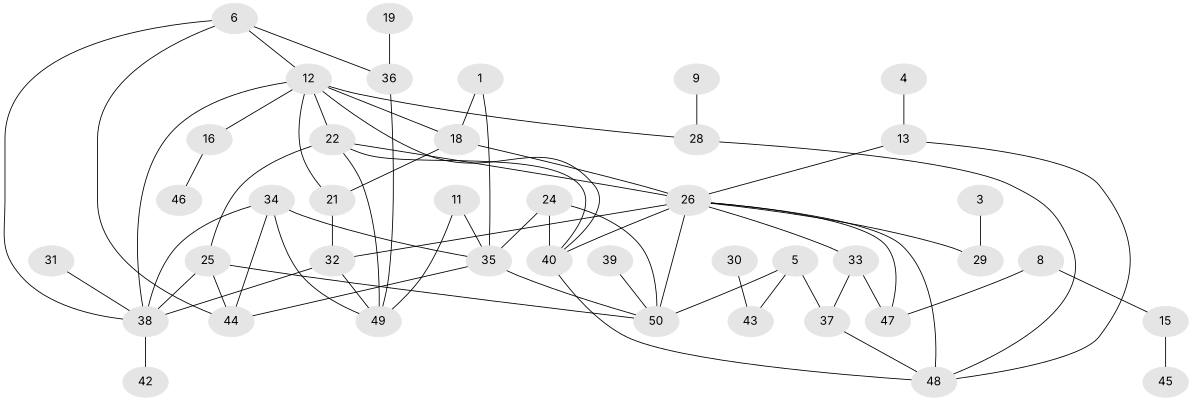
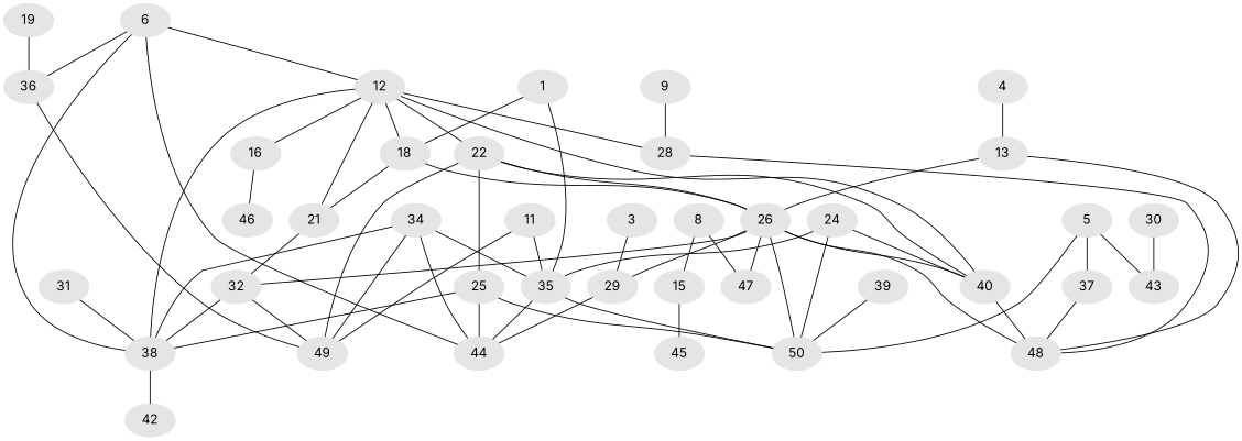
  graph {
    fontname=Inter
    node [color=gray90 fontname=Inter style=filled]
    edge [fontname=Inter weight=1.0]
    1
    18
    35
    21
    26
-   33
    37
    47
    50
    44
    3
    29
    4
    13
    48
    5
    43
    6
    12
    36
    38
    28
    16
    22
    40
    49
    42
    8
    15
    45
    9
    11
    46
    32
    25
    19
    24
    30
    31
    34
    39
    1 -- 18
    1 -- 35
    18 -- 21
    18 -- 26
    35 -- 50
    35 -- 44
    21 -- 32
-   26 -- 33
    26 -- 47
    26 -- 50 [weight=2.0]
    26 -- 29
    26 -- 48 [weight=2.0]
    26 -- 40 [weight=2.0]
    26 -- 32
-   33 -- 37
-   33 -- 47
    37 -- 48
    3 -- 29
+   29 -- 44
    4 -- 13
    13 -- 26
    13 -- 48
    5 -- 37
    5 -- 50
    5 -- 43
    6 -- 44
    6 -- 12
    6 -- 36
    6 -- 38
    12 -- 18
    12 -- 21
    12 -- 38
    12 -- 28
    12 -- 16
    12 -- 22
    12 -- 40
    36 -- 49
    38 -- 42
    28 -- 48
    16 -- 46
    22 -- 26
    22 -- 40
    22 -- 49
    22 -- 25
    40 -- 48
    8 -- 47
    8 -- 15
    15 -- 45
    9 -- 28
    11 -- 35
    11 -- 49
    32 -- 38
    32 -- 49
    25 -- 50
    25 -- 44
    25 -- 38
    19 -- 36
    24 -- 35
    24 -- 50
    24 -- 40
    30 -- 43
    31 -- 38
    34 -- 35
    34 -- 44
    34 -- 38
    34 -- 49
    39 -- 50
  }
